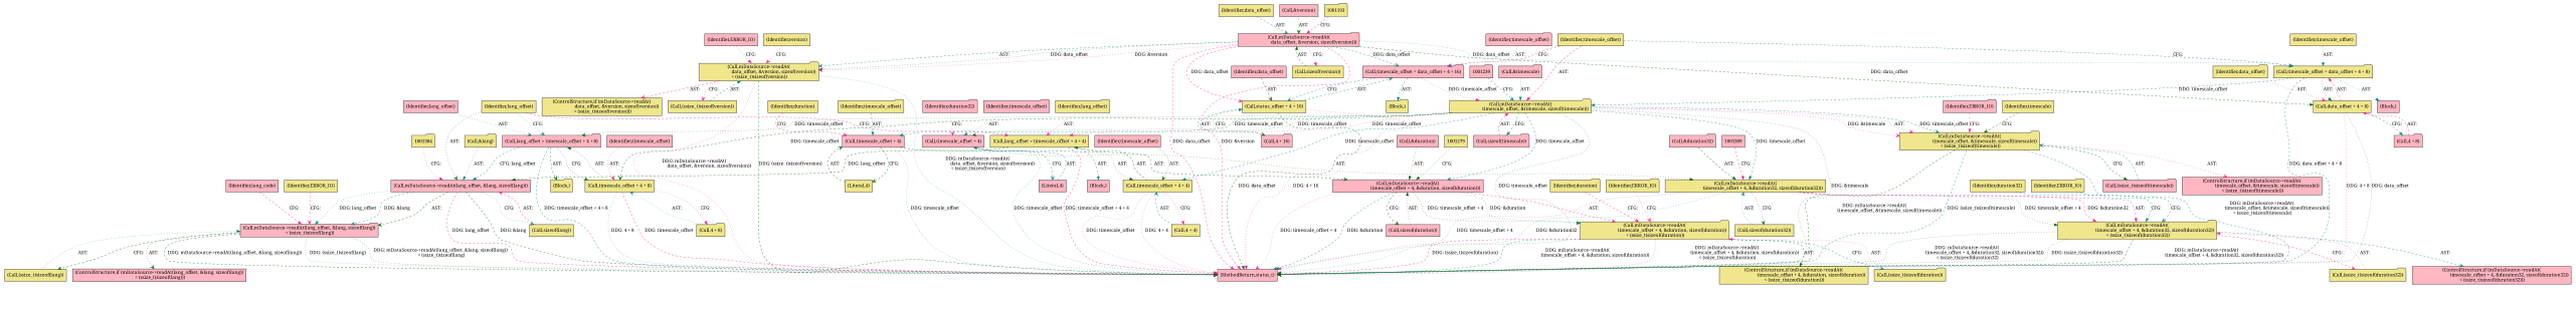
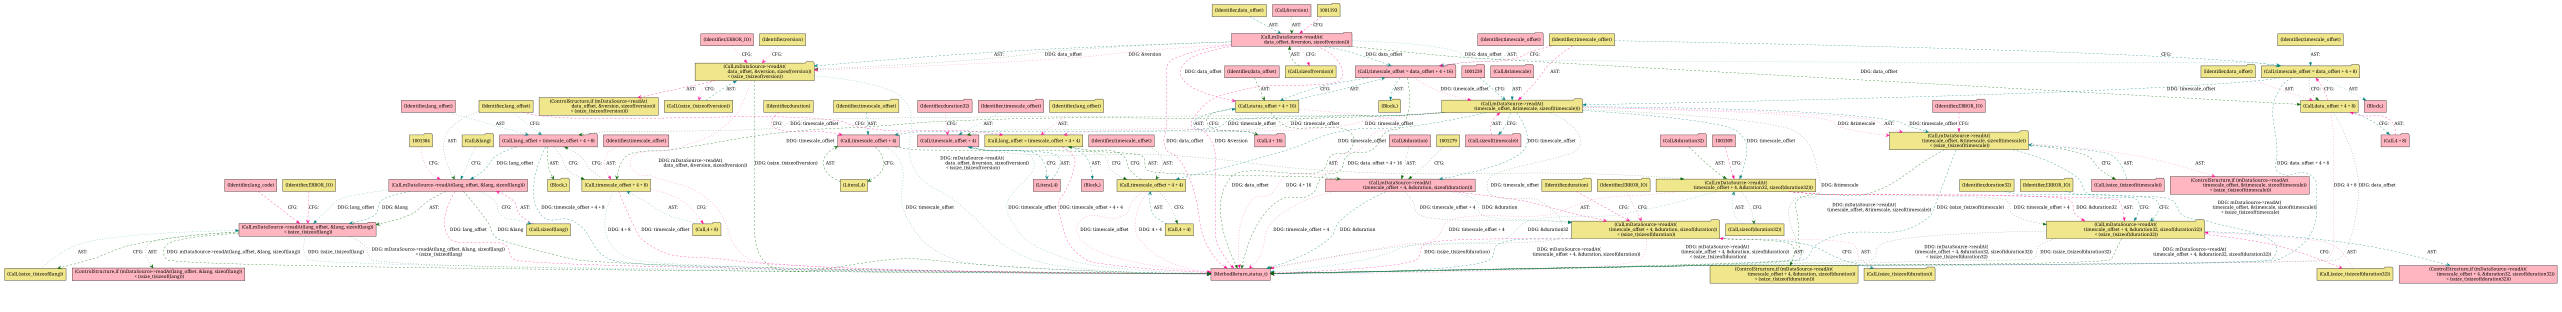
  digraph {
    fontname="Noto Serif"
    node [fillcolor=khaki fontname="Noto Serif" shape=box style=filled]
    edge [arrowhead=vee color=teal fontname="Noto Serif" style=dashed]
    n1 [fillcolor=lightpink label="(Call,mDataSource->readAt(\n                        data_offset, &version, sizeof(version)))" shape=folder]
    n2 [label="(Call,mDataSource->readAt(\n                        data_offset, &version, sizeof(version))\n < (ssize_t)sizeof(version))" shape=folder]
    n3 [fillcolor=lightpink label="(Call,timescale_offset = data_offset + 4 + 16)" shape=folder]
    n4 [label="(Call,status_offset + 4 + 16)"]
    n5 [label="(Call,timescale_offset = data_offset + 4 + 8)" shape=folder]
    n6 [label="(Call,data_offset + 4 + 8)"]
    n7 [fillcolor=lightpink label="(MethodReturn,status_t)"]
    n8 [label="(Call,sizeof(version))"]
    n9 [label="(ControlStructure,if (mDataSource->readAt(\n                        data_offset, &version, sizeof(version))\n < (ssize_t)sizeof(version)))"]
    n10 [label="(Call,(ssize_t)sizeof(version))"]
    n11 [label="(Call,mDataSource->readAt(\n                        timescale_offset, &timescale, sizeof(timescale)))" shape=folder]
    n12 [label="(Block,)" shape=folder]
    n13 [fillcolor=lightpink label="(Call,4 + 16)" shape=folder]
    n14 [fillcolor=lightpink label="(Block,)"]
    n15 [fillcolor=lightpink label="(Call,4 + 8)" shape=folder]
    n16 [label="(Call,mDataSource->readAt(\n                        timescale_offset, &timescale, sizeof(timescale))\n < (ssize_t)sizeof(timescale))" shape=folder]
    n17 [fillcolor=lightpink label="(Call,mDataSource->readAt(\n                            timescale_offset + 4, &duration, sizeof(duration)))"]
    n18 [fillcolor=lightpink label="(Call,timescale_offset + 4)"]
    n19 [label="(Call,mDataSource->readAt(\n                            timescale_offset + 4, &duration32, sizeof(duration32)))"]
    n20 [fillcolor=lightpink label="(Call,timescale_offset + 4)"]
    n21 [fillcolor=lightpink label="(Call,lang_offset = timescale_offset + 4 + 8)" shape=folder]
    n22 [label="(Call,timescale_offset + 4 + 8)"]
    n23 [label="(Call,lang_offset = timescale_offset + 4 + 4)"]
    n24 [label="(Call,timescale_offset + 4 + 4)"]
    n25 [fillcolor=lightpink label="(Call,sizeof(timescale))" shape=folder]
    n26 [fillcolor=lightpink label="(ControlStructure,if (mDataSource->readAt(\n                        timescale_offset, &timescale, sizeof(timescale))\n < (ssize_t)sizeof(timescale)))"]
    n27 [fillcolor=lightpink label="(Call,(ssize_t)sizeof(timescale))" shape=folder]
    n28 [label="(Call,mDataSource->readAt(\n                            timescale_offset + 4, &duration, sizeof(duration))\n < (ssize_t)sizeof(duration))" shape=folder]
-   n29 [fillcolor=lightpink label="(Call,sizeof(duration))"]
    n30 [label="(Literal,4)"]
    n31 [label="(Call,mDataSource->readAt(\n                            timescale_offset + 4, &duration32, sizeof(duration32))\n < (ssize_t)sizeof(duration32))" shape=folder]
    n32 [label="(Call,sizeof(duration32))"]
    n33 [fillcolor=lightpink label="(Literal,4)"]
    n34 [fillcolor=lightpink label="(Call,mDataSource->readAt(lang_offset, &lang, sizeof(lang)))"]
    n35 [label="(Block,)" shape=folder]
    n36 [label="(Call,4 + 8)" shape=folder]
    n37 [fillcolor=lightpink label="(Block,)"]
    n38 [label="(Call,4 + 4)"]
    n39 [label="(Call,(ssize_t)sizeof(duration))" shape=folder]
    n40 [label="(ControlStructure,if (mDataSource->readAt(\n                            timescale_offset + 4, &duration, sizeof(duration))\n < (ssize_t)sizeof(duration)))"]
    n41 [fillcolor=lightpink label="(ControlStructure,if (mDataSource->readAt(\n                            timescale_offset + 4, &duration32, sizeof(duration32))\n < (ssize_t)sizeof(duration32)))"]
    n42 [label="(Call,(ssize_t)sizeof(duration32))" shape=folder]
    n43 [fillcolor=lightpink label="(Call,mDataSource->readAt(lang_offset, &lang, sizeof(lang))\n < (ssize_t)sizeof(lang))" shape=folder]
    n44 [label="(Call,sizeof(lang))"]
    n45 [label="(Call,(ssize_t)sizeof(lang))"]
    n46 [fillcolor=lightpink label="(ControlStructure,if (mDataSource->readAt(lang_offset, &lang, sizeof(lang))\n < (ssize_t)sizeof(lang)))"]
    n47 [fillcolor=lightpink label="(Call,&timescale)" shape=folder]
    n48 [label="(Identifier,duration)" shape=folder]
    n49 [fillcolor=lightpink label="(Identifier,timescale_offset)" shape=folder]
    n50 [label="(Identifier,duration)"]
    n51 [fillcolor=lightpink label="(Identifier,lang_code)"]
    n52 [label="(Identifier,data_offset)" shape=folder]
    n53 [label="(Identifier,duration32)"]
    n54 [label="(Identifier,lang_offset)"]
    n55 [label="(Identifier,ERROR_IO)" shape=folder]
    n56 [label="(Identifier,data_offset)"]
    n57 [fillcolor=lightpink label="(Identifier,duration32)" shape=folder]
    n58 [label="(Identifier,version)"]
    n59 [fillcolor=lightpink label="(Call,&version)"]
    n60 [fillcolor=lightpink label="(Identifier,timescale_offset)"]
    n61 [fillcolor=lightpink label="(Identifier,data_offset)"]
    n62 [fillcolor=lightpink label="(Identifier,timescale_offset)" shape=folder]
    n63 [label="(Identifier,timescale_offset)"]
    n64 [fillcolor=lightpink label="(Identifier,lang_offset)"]
    n65 [fillcolor=lightpink label="(Identifier,ERROR_IO)"]
    n66 [fillcolor=lightpink label="(Identifier,ERROR_IO)" shape=folder]
    n67 [fillcolor=lightpink label="(Call,&duration)"]
    n68 [label="(Identifier,timescale_offset)" shape=folder]
    n69 [label="(Identifier,lang_offset)" shape=folder]
    n70 [label="(Identifier,timescale_offset)"]
    n71 [label="(Identifier,ERROR_IO)"]
    n72 [label="(Call,&lang)" shape=folder]
    n73 [fillcolor=lightpink label="(Call,&duration32)" shape=folder]
-   n74 [label="(Identifier,timescale)"]
    n75 [fillcolor=lightpink label="(Identifier,timescale_offset)"]
    n76 [label="(Identifier,ERROR_IO)" shape=folder]
    1001193 [shape=folder]
    1001239 [fillcolor=lightpink shape=folder]
    1001279
    1001309 [fillcolor=lightpink]
    1001384 [shape=folder]
    n1 -> n2 [label="AST: "]
    n1 -> n2 [arrowhead=normal color=darkgreen label="DDG: data_offset" style=dotted]
    n1 -> n2 [color=deeppink label="DDG: &version" style=dotted]
    n1 -> n3 [label="DDG: data_offset"]
    n1 -> n4 [color=deeppink label="DDG: data_offset"]
    n1 -> n5 [label="DDG: data_offset" style=dotted]
    n1 -> n6 [arrowhead=normal color=darkgreen label="DDG: data_offset"]
    n1 -> n7 [arrowhead=normal color=deeppink label="DDG: &version"]
    n1 -> n7 [arrowhead=normal color=deeppink label="DDG: data_offset"]
    n1 -> n8 [arrowhead=normal color=deeppink label="CFG: " style=dotted]
    n2 -> n7 [arrowhead=normal color=deeppink label="DDG: mDataSource->readAt(\n                        data_offset, &version, sizeof(version))" style=dotted]
    n2 -> n7 [arrowhead=normal color=darkgreen label="DDG: (ssize_t)sizeof(version)"]
    n2 -> n7 [label="DDG: mDataSource->readAt(\n                        data_offset, &version, sizeof(version))\n < (ssize_t)sizeof(version)" style=dotted]
    n2 -> n9 [color=deeppink label="AST: "]
    n2 -> n10 [color=deeppink label="CFG: " style=dotted]
    n3 -> n4 [label="CFG: "]
+   n3 -> n7 [color=darkgreen label="DDG: data_offset + 4 + 16"]
    n3 -> n11 [arrowhead=normal color=deeppink label="DDG: timescale_offset" style=dotted]
    n3 -> n12 [arrowhead=normal label="AST: "]
    n4 -> n3 [label="AST: "]
    n4 -> n7 [arrowhead=normal color=deeppink label="DDG: 4 + 16" style=dotted]
    n4 -> n7 [arrowhead=normal color=darkgreen label="DDG: data_offset"]
-   n4 -> n13 [color=darkgreen label="CFG: " style=dotted]
-   n5 -> n6 [arrowhead=normal color=darkgreen label="AST: " style=dotted]
+   n4 -> n13 [color=darkgreen label="CFG: "]
+   n5 -> n6 [arrowhead=normal color=darkgreen label="CFG: " style=dotted]
    n5 -> n7 [arrowhead=normal label="DDG: data_offset + 4 + 8"]
    n5 -> n11 [arrowhead=normal label="DDG: timescale_offset"]
    n5 -> n14 [arrowhead=normal label="AST: " style=dotted]
-   n6 -> n5 [arrowhead=normal color=deeppink label="AST: "]
+   n6 -> n5 [arrowhead=normal color=deeppink label="CFG: "]
    n6 -> n7 [arrowhead=normal color=darkgreen label="DDG: data_offset" style=dotted]
    n6 -> n7 [arrowhead=normal color=deeppink label="DDG: 4 + 8" style=dotted]
    n6 -> n15 [arrowhead=normal label="CFG: "]
    n8 -> n1 [arrowhead=normal color=darkgreen label="AST: "]
    n10 -> n2 [arrowhead=normal label="AST: "]
    n11 -> n7 [arrowhead=normal color=darkgreen label="DDG: timescale_offset" style=dotted]
    n11 -> n7 [color=darkgreen label="DDG: &timescale" style=dotted]
    n11 -> n16 [color=deeppink label="AST: " style=dotted]
    n11 -> n16 [label="DDG: timescale_offset"]
    n11 -> n16 [color=deeppink label="DDG: &timescale" style=dotted]
    n11 -> n17 [label="DDG: timescale_offset"]
    n11 -> n18 [label="DDG: timescale_offset"]
    n11 -> n19 [arrowhead=normal label="DDG: timescale_offset"]
    n11 -> n20 [color=darkgreen label="DDG: timescale_offset" style=dotted]
    n11 -> n21 [color=darkgreen label="DDG: timescale_offset" style=dotted]
    n11 -> n22 [color=darkgreen label="DDG: timescale_offset"]
    n11 -> n23 [color=deeppink label="DDG: timescale_offset" style=dotted]
    n11 -> n24 [arrowhead=normal label="DDG: timescale_offset"]
    n11 -> n25 [arrowhead=normal label="CFG: "]
    n13 -> n4 [arrowhead=normal label="AST: "]
    n15 -> n6 [arrowhead=normal color=deeppink label="AST: "]
    n16 -> n7 [arrowhead=normal color=darkgreen label="DDG: mDataSource->readAt(\n                        timescale_offset, &timescale, sizeof(timescale))"]
    n16 -> n7 [label="DDG: (ssize_t)sizeof(timescale)"]
    n16 -> n7 [arrowhead=normal label="DDG: mDataSource->readAt(\n                        timescale_offset, &timescale, sizeof(timescale))\n < (ssize_t)sizeof(timescale)"]
    n16 -> n26 [color=deeppink label="AST: " style=dotted]
    n16 -> n27 [arrowhead=normal color=darkgreen label="CFG: "]
    n17 -> n7 [color=deeppink label="DDG: timescale_offset + 4" style=dotted]
    n17 -> n7 [label="DDG: &duration"]
    n17 -> n28 [color=deeppink label="AST: "]
    n17 -> n28 [arrowhead=normal color=darkgreen label="DDG: timescale_offset + 4" style=dotted]
    n17 -> n28 [label="DDG: &duration" style=dotted]
-   n17 -> n29 [color=darkgreen label="CFG: "]
    n18 -> n7 [label="DDG: timescale_offset" style=dotted]
    n18 -> n17 [color=darkgreen label="AST: "]
    n18 -> n30 [color=darkgreen label="CFG: "]
    n19 -> n7 [arrowhead=normal color=deeppink label="DDG: timescale_offset + 4" style=dotted]
    n19 -> n7 [arrowhead=normal label="DDG: &duration32" style=dotted]
    n19 -> n31 [arrowhead=normal color=deeppink label="AST: "]
    n19 -> n31 [arrowhead=normal color=darkgreen label="DDG: timescale_offset + 4" style=dotted]
    n19 -> n31 [arrowhead=normal color=deeppink label="DDG: &duration32"]
    n19 -> n32 [color=darkgreen label="CFG: " style=dotted]
    n20 -> n7 [arrowhead=normal label="DDG: timescale_offset" style=dotted]
    n20 -> n19 [arrowhead=normal color=darkgreen label="AST: " style=dotted]
    n20 -> n33 [label="CFG: "]
    n21 -> n7 [label="DDG: timescale_offset + 4 + 8"]
-   n21 -> n22 [color=darkgreen label="CFG: " style=dotted]
-   n21 -> n34 [arrowhead=normal label="CFG: lang_offset"]
+   n21 -> n22 [arrowhead=normal color=darkgreen label="CFG: " style=dotted]
+   n21 -> n34 [arrowhead=normal label="DDG: lang_offset"]
    n21 -> n35 [color=darkgreen label="AST: "]
    n22 -> n7 [label="DDG: 4 + 8" style=dotted]
    n22 -> n7 [color=deeppink label="DDG: timescale_offset"]
-   n22 -> n21 [arrowhead=normal color=darkgreen label="AST: " style=dotted]
+   n22 -> n21 [arrowhead=normal color=darkgreen label="CFG: " style=dotted]
    n22 -> n36 [arrowhead=normal color=deeppink label="CFG: " style=dotted]
    n23 -> n7 [arrowhead=normal color=deeppink label="DDG: timescale_offset + 4 + 4"]
-   n23 -> n24 [arrowhead=normal color=darkgreen label="AST: " style=dotted]
-   n23 -> n34 [arrowhead=normal color=darkgreen label="DDG: lang_offset"]
+   n23 -> n24 [arrowhead=normal color=darkgreen label="CFG: " style=dotted]
    n23 -> n37 [arrowhead=normal label="AST: "]
    n24 -> n7 [color=deeppink label="DDG: timescale_offset" style=dotted]
    n24 -> n7 [arrowhead=normal color=deeppink label="DDG: 4 + 4" style=dotted]
-   n24 -> n23 [arrowhead=normal color=darkgreen label="AST: "]
-   n24 -> n38 [arrowhead=normal color=deeppink label="CFG: " style=dotted]
+   n24 -> n23 [arrowhead=normal color=darkgreen label="CFG: "]
+   n24 -> n38 [arrowhead=normal color=darkgreen label="CFG: " style=dotted]
    n25 -> n11 [arrowhead=normal color=deeppink label="AST: "]
    n27 -> n16 [label="AST: "]
    n28 -> n7 [arrowhead=normal color=deeppink label="DDG: (ssize_t)sizeof(duration)"]
    n28 -> n7 [label="DDG: mDataSource->readAt(\n                            timescale_offset + 4, &duration, sizeof(duration))"]
    n28 -> n7 [color=deeppink label="DDG: mDataSource->readAt(\n                            timescale_offset + 4, &duration, sizeof(duration))\n < (ssize_t)sizeof(duration)" style=dotted]
    n28 -> n39 [label="CFG: "]
    n28 -> n40 [arrowhead=normal color=darkgreen label="AST: "]
-   n29 -> n17 [arrowhead=normal color=darkgreen label="AST: " style=dotted]
    n30 -> n18 [color=darkgreen label="AST: "]
    n31 -> n7 [arrowhead=normal color=darkgreen label="DDG: mDataSource->readAt(\n                            timescale_offset + 4, &duration32, sizeof(duration32))\n < (ssize_t)sizeof(duration32)" style=dotted]
    n31 -> n7 [color=darkgreen label="DDG: (ssize_t)sizeof(duration32)" style=dotted]
    n31 -> n7 [color=darkgreen label="DDG: mDataSource->readAt(\n                            timescale_offset + 4, &duration32, sizeof(duration32))"]
    n31 -> n41 [label="AST: "]
    n31 -> n42 [color=deeppink label="CFG: "]
    n32 -> n19 [label="AST: " style=dotted]
    n33 -> n20 [arrowhead=normal label="AST: "]
    n34 -> n7 [arrowhead=normal color=deeppink label="DDG: lang_offset"]
    n34 -> n7 [arrowhead=normal color=darkgreen label="DDG: &lang"]
    n34 -> n43 [color=darkgreen label="AST: "]
    n34 -> n43 [arrowhead=normal label="DDG: lang_offset" style=dotted]
    n34 -> n43 [label="DDG: &lang"]
    n34 -> n44 [label="CFG: " style=dotted]
    n36 -> n22 [label="AST: " style=dotted]
    n38 -> n24 [label="AST: "]
    n39 -> n28 [arrowhead=normal color=deeppink label="AST: " style=dotted]
    n42 -> n31 [arrowhead=normal color=deeppink label="AST: " style=dotted]
    n43 -> n7 [arrowhead=normal color=darkgreen label="DDG: mDataSource->readAt(lang_offset, &lang, sizeof(lang))"]
    n43 -> n7 [label="DDG: (ssize_t)sizeof(lang)" style=dotted]
    n43 -> n7 [color=darkgreen label="DDG: mDataSource->readAt(lang_offset, &lang, sizeof(lang))\n < (ssize_t)sizeof(lang)" style=dotted]
    n43 -> n45 [color=darkgreen label="CFG: "]
    n43 -> n46 [color=darkgreen label="AST: " style=dotted]
    n44 -> n34 [color=deeppink label="AST: "]
    n45 -> n43 [arrowhead=normal label="AST: " style=dotted]
    n47 -> n11 [arrowhead=normal label="AST: " style=dotted]
    n48 -> n28 [color=deeppink label="CFG: "]
    n49 -> n20 [arrowhead=normal label="AST: " style=dotted]
    n50 -> n18 [color=deeppink label="CFG: "]
    n51 -> n43 [arrowhead=normal color=deeppink label="CFG: "]
    n52 -> n6 [color=deeppink label="AST: " style=dotted]
    n53 -> n31 [arrowhead=normal label="CFG: "]
    n54 -> n21 [label="CFG: " style=dotted]
    n54 -> n23 [color=deeppink label="CFG: "]
    n54 -> n34 [color=darkgreen label="AST: " style=dotted]
    n55 -> n28 [color=deeppink label="CFG: " style=dotted]
    n56 -> n1 [label="AST: "]
    n57 -> n20 [color=deeppink label="CFG: " style=dotted]
    n58 -> n2 [color=deeppink label="CFG: " style=dotted]
    n59 -> n1 [color=darkgreen label="AST: " style=dotted]
    n60 -> n22 [arrowhead=normal color=deeppink label="AST: " style=dotted]
    n61 -> n4 [color=darkgreen label="AST: "]
    n62 -> n3 [label="AST: " style=dotted]
    n63 -> n3 [color=deeppink label="CFG: "]
    n63 -> n5 [label="CFG: "]
    n63 -> n11 [arrowhead=normal color=deeppink label="AST: "]
    n64 -> n21 [label="AST: " style=dotted]
    n65 -> n2 [arrowhead=normal color=deeppink label="CFG: " style=dotted]
    n66 -> n16 [arrowhead=normal color=deeppink label="CFG: "]
    n67 -> n17 [arrowhead=normal color=darkgreen label="AST: " style=dotted]
    n68 -> n18 [arrowhead=normal label="AST: "]
    n69 -> n23 [color=deeppink label="AST: " style=dotted]
    n70 -> n5 [arrowhead=normal label="AST: " style=dotted]
    n71 -> n43 [color=deeppink label="CFG: "]
-   n72 -> n34 [arrowhead=normal label="AST: " style=dotted]
+   n72 -> n34 [arrowhead=normal label="CFG: " style=dotted]
    n73 -> n19 [arrowhead=normal color=darkgreen label="AST: "]
-   n74 -> n16 [color=darkgreen label="CFG: "]
    n75 -> n24 [color=darkgreen label="AST: " style=dotted]
    n76 -> n31 [label="CFG: "]
    1001193 -> n1 [arrowhead=normal color=deeppink label="CFG: "]
    1001239 -> n11 [label="CFG: "]
    1001279 -> n17 [arrowhead=normal color=darkgreen label="CFG: " style=dotted]
    1001309 -> n19 [arrowhead=normal color=deeppink label="CFG: "]
    1001384 -> n34 [arrowhead=normal color=deeppink label="CFG: " style=dotted]
  }
